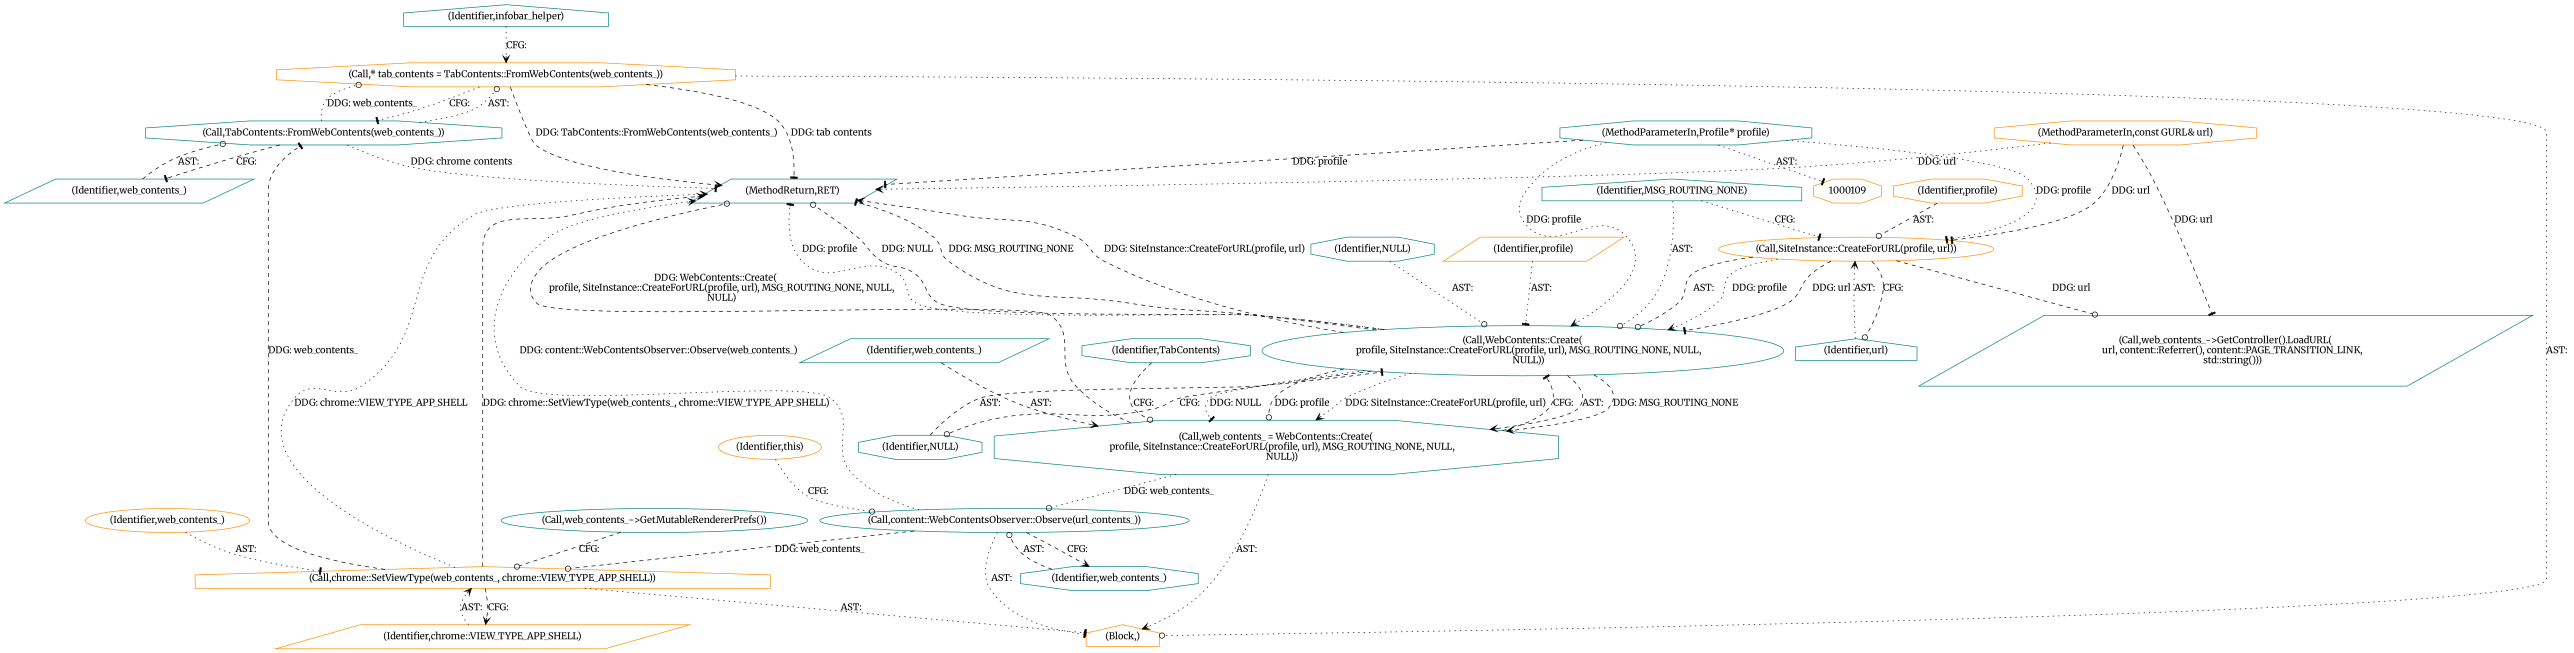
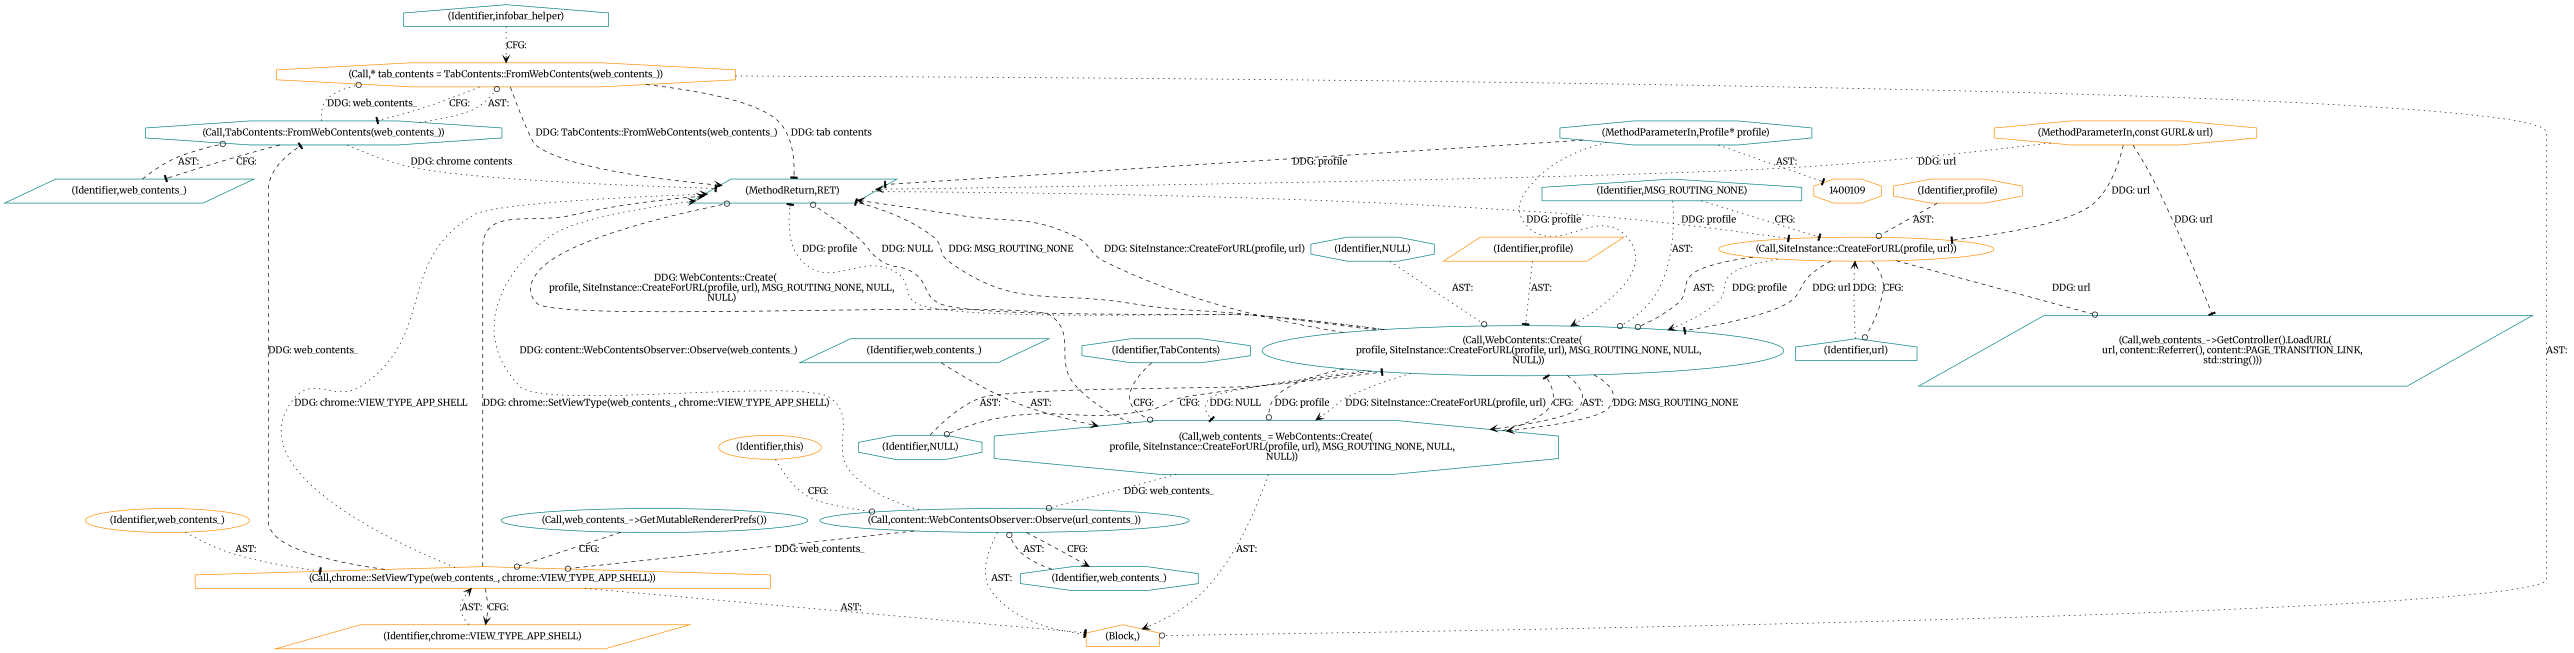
  digraph {
    fontname=Merriweather
    node [color=teal fontname=Merriweather shape=octagon]
    edge [arrowhead=tee fontname=Merriweather style=dashed]
    n1 [color=darkorange label="(Call,* tab_contents = TabContents::FromWebContents(web_contents_))"]
    n2 [label="(Call,TabContents::FromWebContents(web_contents_))"]
    n3 [color=darkorange label="(Block,)" shape=house]
    n4 [label="(MethodReturn,RET)" shape=parallelogram]
    n5 [label="(Identifier,web_contents_)" shape=parallelogram]
    n6 [color=darkorange label="(Call,chrome::SetViewType(web_contents_, chrome::VIEW_TYPE_APP_SHELL))" shape=house]
    n7 [color=darkorange label="(Identifier,chrome::VIEW_TYPE_APP_SHELL)" shape=parallelogram]
    n8 [label="(Call,content::WebContentsObserver::Observe(url_contents_))" shape=ellipse]
    n9 [label="(Identifier,web_contents_)"]
    n10 [label="(Call,web_contents_ = WebContents::Create(\n      profile, SiteInstance::CreateForURL(profile, url), MSG_ROUTING_NONE, NULL,\n      NULL))"]
    n11 [label="(Call,WebContents::Create(\n      profile, SiteInstance::CreateForURL(profile, url), MSG_ROUTING_NONE, NULL,\n      NULL))" shape=ellipse]
    n12 [label="(Identifier,NULL)"]
    n13 [color=darkorange label="(Call,SiteInstance::CreateForURL(profile, url))" shape=ellipse]
    n14 [label="(Call,web_contents_->GetController().LoadURL(\n       url, content::Referrer(), content::PAGE_TRANSITION_LINK,\n       std::string()))" shape=parallelogram]
    n15 [label="(Identifier,url)" shape=house]
    n16 [label="(MethodParameterIn,Profile* profile)"]
-   1000109 [color=darkorange]
+   1000109 [color=darkorange label=1400109]
    n18 [color=darkorange label="(MethodParameterIn,const GURL& url)"]
    n19 [label="(Identifier,MSG_ROUTING_NONE)" shape=house]
    n20 [label="(Identifier,TabContents)"]
    n21 [label="(Identifier,NULL)"]
    n22 [color=darkorange label="(Identifier,this)" shape=ellipse]
    n23 [color=darkorange label="(Identifier,profile)" shape=parallelogram]
    n24 [color=darkorange label="(Identifier,profile)"]
    n25 [label="(Call,web_contents_->GetMutableRendererPrefs())" shape=ellipse]
    n26 [label="(Identifier,web_contents_)" shape=parallelogram]
    n27 [label="(Identifier,infobar_helper)" shape=house]
    n28 [color=darkorange label="(Identifier,web_contents_)" shape=ellipse]
    n1 -> n2 [label="CFG: " style=dotted]
    n1 -> n3 [arrowhead=odot label="AST: " style=dotted]
    n1 -> n4 [arrowhead=vee label="DDG: TabContents::FromWebContents(web_contents_)"]
    n1 -> n4 [label="DDG: tab_contents"]
    n2 -> n1 [arrowhead=odot label="AST: " style=dotted]
    n2 -> n1 [arrowhead=odot label="DDG: web_contents_" style=dotted]
    n2 -> n4 [label="DDG: chrome_contents_" style=dotted]
    n2 -> n5 [label="CFG: "]
    n5 -> n2 [arrowhead=odot label="AST: "]
    n6 -> n2 [label="DDG: web_contents_"]
    n6 -> n3 [label="AST: " style=dotted]
    n6 -> n4 [arrowhead=vee label="DDG: chrome::VIEW_TYPE_APP_SHELL" style=dotted]
    n6 -> n4 [arrowhead=vee label="DDG: chrome::SetViewType(web_contents_, chrome::VIEW_TYPE_APP_SHELL)"]
    n6 -> n7 [arrowhead=vee label="CFG: "]
    n7 -> n6 [arrowhead=vee label="AST: " style=dotted]
    n8 -> n3 [label="AST: " style=dotted]
    n8 -> n4 [arrowhead=vee label="DDG: content::WebContentsObserver::Observe(web_contents_)" style=dotted]
    n8 -> n6 [arrowhead=odot label="DDG: web_contents_"]
    n8 -> n9 [arrowhead=vee label="CFG: "]
    n9 -> n8 [arrowhead=odot label="AST: "]
    n10 -> n3 [arrowhead=vee label="AST: " style=dotted]
    n10 -> n4 [arrowhead=odot label="DDG: WebContents::Create(\n      profile, SiteInstance::CreateForURL(profile, url), MSG_ROUTING_NONE, NULL,\n      NULL)"]
    n10 -> n8 [arrowhead=odot label="DDG: web_contents_" style=dotted]
    n10 -> n11 [label="CFG: "]
    n11 -> n4 [arrowhead=vee label="DDG: SiteInstance::CreateForURL(profile, url)"]
    n11 -> n4 [label="DDG: profile" style=dotted]
    n11 -> n4 [arrowhead=odot label="DDG: NULL"]
    n11 -> n4 [label="DDG: MSG_ROUTING_NONE"]
    n11 -> n10 [arrowhead=vee label="AST: "]
    n11 -> n10 [arrowhead=vee label="DDG: MSG_ROUTING_NONE"]
    n11 -> n10 [label="DDG: NULL" style=dotted]
    n11 -> n10 [arrowhead=vee label="DDG: SiteInstance::CreateForURL(profile, url)" style=dotted]
    n11 -> n10 [arrowhead=odot label="DDG: profile"]
    n11 -> n12 [arrowhead=odot label="CFG: "]
    n12 -> n11 [label="AST: "]
    n13 -> n11 [arrowhead=odot label="AST: "]
    n13 -> n11 [arrowhead=vee label="DDG: profile" style=dotted]
    n13 -> n11 [label="DDG: url"]
    n13 -> n14 [arrowhead=odot label="DDG: url"]
    n13 -> n15 [arrowhead=odot label="CFG: "]
-   n15 -> n13 [arrowhead=vee label="AST: " style=dotted]
+   n15 -> n13 [arrowhead=vee label="DDG: " style=dotted]
    n16 -> n4 [label="DDG: profile"]
    n16 -> n11 [arrowhead=vee label="DDG: profile" style=dotted]
-   n16 -> n13 [label="DDG: profile" style=dotted]
+   n4 -> n13 [label="DDG: profile" style=dotted]
    n16 -> 1000109 [label="AST: " style=dotted]
    n18 -> n4 [arrowhead=vee label="DDG: url" style=dotted]
    n18 -> n13 [label="DDG: url"]
    n18 -> n14 [label="DDG: url"]
    n19 -> n11 [arrowhead=odot label="AST: " style=dotted]
    n19 -> n13 [label="CFG: " style=dotted]
    n20 -> n10 [arrowhead=odot label="CFG: "]
    n21 -> n11 [arrowhead=odot label="AST: " style=dotted]
    n22 -> n8 [arrowhead=odot label="CFG: " style=dotted]
    n23 -> n11 [label="AST: " style=dotted]
    n24 -> n13 [arrowhead=odot label="AST: "]
    n25 -> n6 [arrowhead=odot label="CFG: "]
    n26 -> n10 [arrowhead=vee label="AST: "]
    n27 -> n1 [arrowhead=vee label="CFG: " style=dotted]
    n28 -> n6 [label="AST: " style=dotted]
  }
